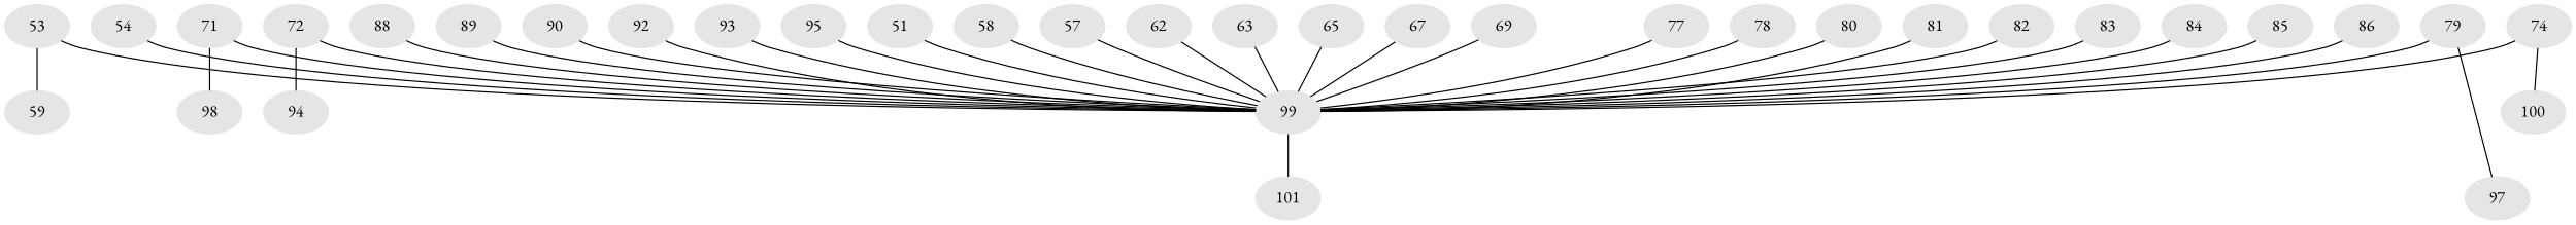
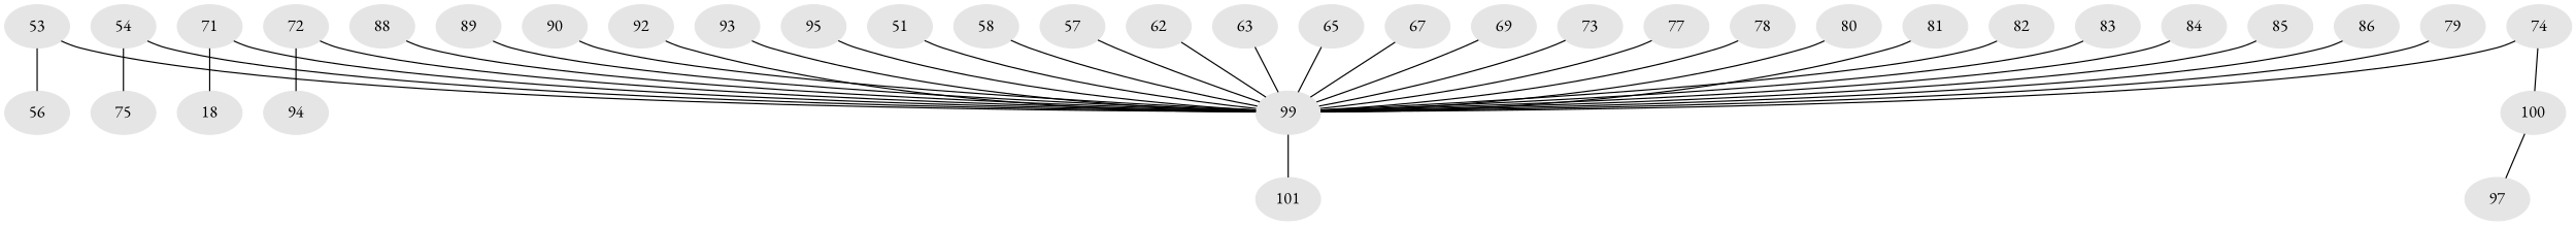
  graph {
    fontname="EB Garamond"
    node [color=gray90 fontname="EB Garamond" style=filled]
    edge [fontname="EB Garamond"]
    99 [super="+4+5+9+10+58+11+21+23+37+61+20+24+91+66+60+31+38+39+44+64+76+48"]
    101
    51
    n4 [label=58]
    53
-   59
+   59 [label=56]
    54
+   75
    57
    62
    63
    65
    67
    69
    71
-   98
+   98 [label=18]
    72
    94
+   73
    74
    100
    77
    78
    79
    97
    80
    81
    82
    83
    84
    85
    86
    88
    89
    90
    92
    93
    95
    99 -- 101
    51 -- 99
    n4 -- 99
    53 -- 99
    53 -- 59
    54 -- 99
+   54 -- 75
    57 -- 99
    62 -- 99
    63 -- 99
    65 -- 99
    67 -- 99
    69 -- 99
    71 -- 99
    71 -- 98
    72 -- 99
    72 -- 94
+   73 -- 99
    74 -- 99
    74 -- 100
    77 -- 99
    78 -- 99
    79 -- 99
-   79 -- 97
+   100 -- 97
    80 -- 99
    81 -- 99
    82 -- 99
    83 -- 99
    84 -- 99
    85 -- 99
    86 -- 99
    88 -- 99
    89 -- 99
    90 -- 99
    92 -- 99
    93 -- 99
    95 -- 99
  }
